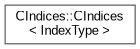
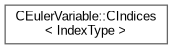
  digraph {
    rankdir=LR
    fontname="Liberation Sans"
-   n1 [color=grey40 fillcolor=white fontname="Liberation Sans" fontsize=10 height=0.2 label="CIndices::CIndices\l\< IndexType \>" shape=box style=filled width=0.4]
+   n1 [color=grey40 fillcolor=white fontname="Liberation Sans" fontsize=10 height=0.2 label="CEulerVariable::CIndices\l\< IndexType \>" shape=box style=filled width=0.4]
  }
